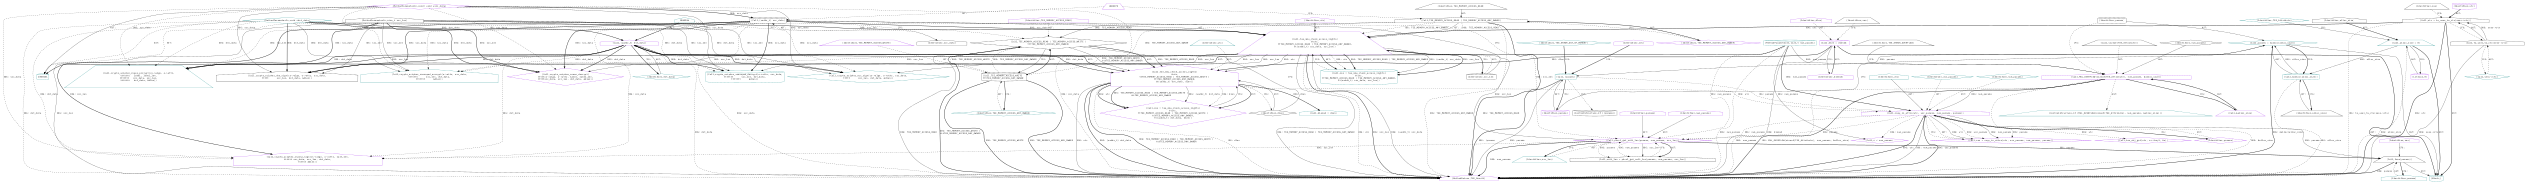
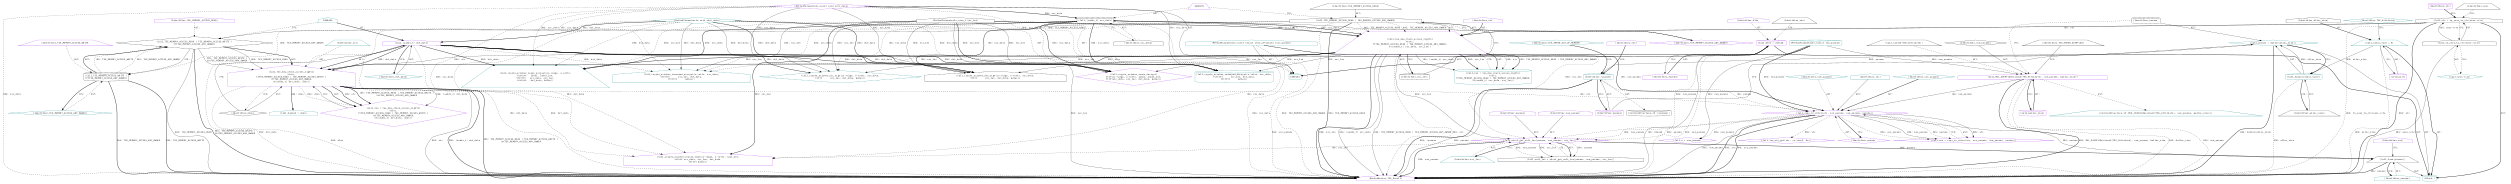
  digraph {
    fontname="IBM Plex Mono"
    node [color=purple fontname="IBM Plex Mono" shape=house]
    edge [fontname="IBM Plex Mono" style=dashed]
    n1 [color=black label="(Call,free(params))" shape=trapezium]
    n2 [label="(MethodReturn,TEE_Result)"]
    n3 [color=teal label="(Block,)" shape=cylinder]
    n4 [color=teal label="(Identifier,params)"]
    n5 [label="(Call,pkcs1_get_salt_len(params, num_params, src_len))" shape=diamond]
    n6 [color=black label="(Call,salt_len = pkcs1_get_salt_len(params, num_params, src_len))"]
    n7 [color=teal label="(Identifier,src_len)" shape=trapezium]
    n8 [label="(Call,crypto_acipher_rsassa_sign(cs->algo, o->attr, salt_len,\n\t\t\t\t\t\t src_data, src_len, dst_data,\n\t\t\t\t\t\t &dlen))"]
-   n9 [label="(Call,copy_in_attrs(utc, usr_params, num_params, params))"]
+   n9 [label="(Call,copy_in_attrs(utc, usr_params, num_params, params))" shape=diamond]
    n10 [label="(Identifier,params)" shape=diamond]
    n11 [label="(Call,res = copy_in_attrs(utc, usr_params, num_params, params))" shape=diamond]
    n12 [label="(Call,n < num_params)" shape=diamond]
    n13 [label="(Call,tee_obj_get(utc, cs->key1, &o))" shape=diamond]
    n14 [label="(Call,tee_mmu_check_access_rights(\n\t\tutc,\n\t\tTEE_MEMORY_ACCESS_READ | TEE_MEMORY_ACCESS_WRITE |\n\t\t\tTEE_MEMORY_ACCESS_ANY_OWNER,\n\t\t(uaddr_t) dst_data, dlen))"]
    n15 [color=teal label="(Call,dlen64 = dlen)"]
    n16 [label="(Call,res = tee_mmu_check_access_rights(\n\t\tutc,\n\t\tTEE_MEMORY_ACCESS_READ | TEE_MEMORY_ACCESS_WRITE |\n\t\t\tTEE_MEMORY_ACCESS_ANY_OWNER,\n\t\t(uaddr_t) dst_data, dlen))" shape=diamond]
    n17 [color=black label="(Identifier,dlen)" shape=diamond]
    n18 [label="(Call,(uaddr_t) dst_data)"]
    n19 [label="(Call,tee_mmu_check_access_rights(\n\t\tutc,\n\t\tTEE_MEMORY_ACCESS_READ | TEE_MEMORY_ACCESS_ANY_OWNER,\n\t\t(uaddr_t) src_data, src_len))" shape=trapezium]
    n20 [color=black label="(Call,crypto_acipher_dsa_sign(cs->algo, o->attr, src_data,\n\t\t\t\t\t      src_len, dst_data, &dlen))"]
    n21 [color=black label="(Identifier,src_len)" shape=cylinder]
    n22 [color=teal label="(Call,res = tee_mmu_check_access_rights(\n\t\tutc,\n\t\tTEE_MEMORY_ACCESS_READ | TEE_MEMORY_ACCESS_ANY_OWNER,\n\t\t(uaddr_t) src_data, src_len))" shape=cylinder]
    n23 [color=teal label="(Call,crypto_acipher_rsaes_encrypt(cs->algo, o->attr,\n\t\t\t\t\t\t\t   label, label_len,\n\t\t\t\t\t\t\t   src_data, src_len,\n\t\t\t\t\t\t\t   dst_data, &dlen))" shape=trapezium]
    n24 [label="(Call,crypto_acipher_rsaes_decrypt(\n\t\t\t\t\tcs->algo, o->attr, label, label_len,\n\t\t\t\t\tsrc_data, src_len, dst_data, &dlen))" shape=diamond]
    n25 [color=teal label="(Call,crypto_acipher_ecc_sign(cs->algo, o->attr, src_data,\n\t\t\t\t\t      src_len, dst_data, &dlen))" shape=diamond]
    n26 [color=teal label="(Call,crypto_acipher_rsanopad_encrypt(o->attr, src_data,\n\t\t\t\t\t\t\t      src_len, dst_data,\n\t\t\t\t\t\t\t      &dlen))"]
    n27 [color=teal label="(Call,crypto_acipher_rsanopad_decrypt(o->attr, src_data,\n\t\t\t\t\t\t\t      src_len, dst_data,\n\t\t\t\t\t\t\t      &dlen))" shape=cylinder]
    n28 [color=black label="(Call,(uaddr_t) src_data)" shape=cylinder]
    n29 [color=black label="(Call,utc = to_user_ta_ctx(sess->ctx))"]
    n30 [color=black label="(Call,to_user_ta_ctx(sess->ctx))"]
    n31 [color=teal label="(Call,sess->ctx)" shape=diamond]
    n32 [color=black label="(Call,TEE_MEMORY_ACCESS_READ | TEE_MEMORY_ACCESS_ANY_OWNER)"]
    n33 [color=black label="(Call,TEE_MEMORY_ACCESS_READ | TEE_MEMORY_ACCESS_WRITE |\n\t\t\tTEE_MEMORY_ACCESS_ANY_OWNER)" shape=diamond]
    n34 [color=black label="(Call,TEE_MEMORY_ACCESS_WRITE |\n\t\t\tTEE_MEMORY_ACCESS_ANY_OWNER)" shape=cylinder]
    n35 [label="(Identifier,TEE_MEMORY_ACCESS_ANY_OWNER)" shape=diamond]
    n36 [color=teal label="(Identifier,TEE_MEMORY_ACCESS_ANY_OWNER)" shape=diamond]
    n37 [color=black label="(Identifier,src_data)"]
    n38 [label="(MethodParameterIn,const void *src_data)" shape=diamond]
    1000101 [color=teal shape=cylinder]
    n40 [color=black label="(MethodParameterIn,size_t src_len)"]
    n41 [color=teal label="(Identifier,dst_data)" shape=diamond]
    n42 [color=teal label="(MethodParameterIn,void *dst_data)" shape=diamond]
    n43 [label="(Call,dlen = dlen64)" shape=cylinder]
    n44 [label="(Identifier,dlen64)"]
+   n45 [color=teal label="(MethodParameterIn,const struct utee_attribute *usr_params)"]
    n46 [label="(Call,MUL_OVERFLOW(sizeof(TEE_Attribute), num_params, &alloc_size))"]
    n47 [color=teal label="(ControlStructure,if (MUL_OVERFLOW(sizeof(TEE_Attribute), num_params, &alloc_size)))" shape=trapezium]
-   n48 [label="(Call,&alloc_size)" shape=trapezium]
+   n48 [label="(Call,&alloc_size)" shape=cylinder]
    n49 [color=teal label="(MethodParameterIn,size_t num_params)" shape=cylinder]
-   n50 [color=teal label="(Call,!params)" shape=cylinder]
+   n50 [color=teal label="(Identifier,!params)" shape=cylinder]
    n51 [label="(Identifier,params)" shape=cylinder]
    n52 [color=black label="(ControlStructure,if (!params))" shape=cylinder]
    n53 [color=teal label="(Call,params = malloc(alloc_size))" shape=diamond]
    n54 [color=teal label="(Call,malloc(alloc_size))" shape=cylinder]
    n55 [color=black label="(Identifier,alloc_size)" shape=trapezium]
    n56 [color=teal label="(Call,alloc_size = 0)" shape=trapezium]
    n57 [label="(Literal,0)" shape=cylinder]
    n58 [label="(Identifier,res)"]
    n59 [color=black label="(Identifier,TEE_MEMORY_ACCESS_READ)" shape=trapezium]
    n60 [color=teal label="(Identifier,num_params)" shape=diamond]
    n61 [color=black label="(Call,sizeof(TEE_Attribute))" shape=trapezium]
    n62 [label="(Identifier,TEE_MEMORY_ACCESS_WRITE)" shape=trapezium]
    n63 [label="(Identifier,utc)" shape=cylinder]
    n64 [label="(Identifier,TEE_MEMORY_ACCESS_READ)"]
    n65 [label="(Identifier,dlen)"]
    n66 [label="(Identifier,params)"]
    n67 [label="(Identifier,utc)"]
    n68 [color=black label="(Identifier,alloc_size)"]
    n69 [color=teal label="(Identifier,TEE_Attribute)" shape=diamond]
    n70 [color=teal label="(Identifier,utc)"]
    n71 [color=black label="(Identifier,params)" shape=cylinder]
    n72 [label="(Identifier,num_params)"]
    n73 [label="(Identifier,res)"]
    n74 [color=black label="(Identifier,res)" shape=trapezium]
    n75 [color=black label="(Identifier,num_params)" shape=diamond]
    n76 [color=teal label="(Identifier,usr_params)" shape=diamond]
    n77 [color=black label="(Identifier,TEE_ERROR_OVERFLOW)" shape=trapezium]
    n78 [color=teal label="(Identifier,TEE_ERROR_OUT_OF_MEMORY)" shape=diamond]
    n79 [color=teal label="(Identifier,utc)" shape=trapezium]
    n80 [color=black label="(Identifier,res)" shape=trapezium]
    1000170 [shape=trapezium]
    1000206 [color=teal]
    n1 -> n2 [label="DDG: params" style=bold]
    n1 -> n3 [label="AST: " style=solid]
    n1 -> n4 [label="CFG: " style=bold]
    n4 -> n1 [label="AST: "]
    n5 -> n1 [label="DDG: params" style=bold]
    n5 -> n2 [label="DDG: num_params" style=bold]
    n5 -> n6 [label="AST: " style=bold]
    n5 -> n6 [label="DDG: params"]
    n5 -> n6 [label="DDG: num_params"]
    n5 -> n6 [label="DDG: src_len" style=solid]
    n5 -> n7 [label="CFG: " style=bold]
    n5 -> n8 [label="DDG: src_len"]
    n6 -> n5 [label="CFG: "]
    n7 -> n5 [label="AST: "]
    n9 -> n1 [label="DDG: params" style=solid]
    n9 -> n2 [label="DDG: utc" style=bold]
    n9 -> n2 [label="DDG: num_params" style=solid]
    n9 -> n2 [label="DDG: usr_params" style=bold]
    n9 -> n5 [label="DDG: params"]
    n9 -> n5 [label="DDG: num_params"]
    n9 -> n10 [label="CFG: " style=bold]
    n9 -> n11 [label="AST: "]
    n9 -> n11 [label="DDG: utc" style=solid]
    n9 -> n11 [label="DDG: usr_params"]
    n9 -> n11 [label="DDG: num_params" style=solid]
    n9 -> n11 [label="DDG: params"]
    n9 -> n12 [label="DDG: num_params"]
    n9 -> n13 [label="DDG: utc"]
    n10 -> n9 [label="AST: "]
    n11 -> n9 [label="CFG: "]
    n14 -> n2 [label="DDG: TEE_MEMORY_ACCESS_READ | TEE_MEMORY_ACCESS_WRITE |\n\t\t\tTEE_MEMORY_ACCESS_ANY_OWNER" style=bold]
    n14 -> n2 [label="DDG: dlen"]
    n14 -> n2 [label="DDG: utc" style=solid]
    n14 -> n2 [label="DDG: (uaddr_t) dst_data" style=bold]
    n14 -> n9 [label="DDG: utc"]
    n14 -> n15 [label="DDG: dlen" style=bold]
    n14 -> n16 [label="AST: " style=bold]
    n14 -> n16 [label="DDG: utc" style=bold]
    n14 -> n16 [label="DDG: TEE_MEMORY_ACCESS_READ | TEE_MEMORY_ACCESS_WRITE |\n\t\t\tTEE_MEMORY_ACCESS_ANY_OWNER" style=bold]
    n14 -> n16 [label="DDG: (uaddr_t) dst_data" style=solid]
    n14 -> n16 [label="DDG: dlen"]
    n14 -> n17 [label="CFG: "]
    n16 -> n14 [label="CFG: " style=solid]
    n17 -> n14 [label="AST: " style=solid]
    n17 -> n18 [label="CFG: " style=solid]
    n18 -> n2 [label="DDG: dst_data"]
    n18 -> n8 [label="DDG: dst_data"]
    n18 -> n14 [label="AST: " style=bold]
    n18 -> n14 [label="DDG: dst_data" style=bold]
    n18 -> n20 [label="DDG: dst_data" style=bold]
    n18 -> n23 [label="DDG: dst_data" style=bold]
    n18 -> n24 [label="DDG: dst_data" style=bold]
    n18 -> n25 [label="DDG: dst_data" style=bold]
    n18 -> n26 [label="DDG: dst_data"]
    n18 -> n27 [label="DDG: dst_data" style=bold]
    n18 -> n41 [label="CFG: " style=bold]
    n19 -> n2 [label="DDG: src_len" style=bold]
    n19 -> n2 [label="DDG: (uaddr_t) src_data" style=solid]
    n19 -> n2 [label="DDG: TEE_MEMORY_ACCESS_READ | TEE_MEMORY_ACCESS_ANY_OWNER" style=solid]
    n19 -> n2 [label="DDG: utc"]
    n19 -> n5 [label="DDG: src_len" style=solid]
    n19 -> n14 [label="DDG: utc" style=solid]
    n19 -> n20 [label="DDG: src_len" style=solid]
    n19 -> n21 [label="CFG: " style=bold]
    n19 -> n22 [label="AST: " style=bold]
    n19 -> n22 [label="DDG: utc"]
    n19 -> n22 [label="DDG: TEE_MEMORY_ACCESS_READ | TEE_MEMORY_ACCESS_ANY_OWNER" style=bold]
    n19 -> n22 [label="DDG: (uaddr_t) src_data" style=solid]
    n19 -> n22 [label="DDG: src_len" style=bold]
    n19 -> n23 [label="DDG: src_len" style=bold]
    n19 -> n24 [label="DDG: src_len" style=solid]
    n19 -> n25 [label="DDG: src_len" style=solid]
    n19 -> n26 [label="DDG: src_len"]
    n19 -> n27 [label="DDG: src_len" style=solid]
    n21 -> n19 [label="AST: "]
    n21 -> n28 [label="CFG: " style=solid]
    n22 -> n19 [label="CFG: "]
    n28 -> n2 [label="DDG: src_data"]
    n28 -> n8 [label="DDG: src_data"]
    n28 -> n19 [label="AST: " style=solid]
    n28 -> n19 [label="DDG: src_data" style=bold]
    n28 -> n20 [label="DDG: src_data" style=bold]
    n28 -> n23 [label="DDG: src_data" style=bold]
    n28 -> n24 [label="DDG: src_data" style=bold]
    n28 -> n25 [label="DDG: src_data"]
    n28 -> n26 [label="DDG: src_data"]
    n28 -> n27 [label="DDG: src_data" style=bold]
    n28 -> n37 [label="CFG: "]
    n29 -> n2 [label="DDG: to_user_ta_ctx(sess->ctx)"]
    n29 -> n2 [label="DDG: utc" style=bold]
    n29 -> n3 [label="AST: " style=bold]
    n29 -> n19 [label="DDG: utc" style=bold]
    n29 -> n30 [label="CFG: "]
    n30 -> n2 [label="DDG: sess->ctx" style=solid]
    n30 -> n29 [label="AST: " style=solid]
    n30 -> n29 [label="DDG: sess->ctx" style=solid]
    n30 -> n31 [label="CFG: "]
    n31 -> n30 [label="AST: "]
    n32 -> n2 [label="DDG: TEE_MEMORY_ACCESS_ANY_OWNER"]
    n32 -> n2 [label="DDG: TEE_MEMORY_ACCESS_READ" style=bold]
    n32 -> n19 [label="AST: " style=solid]
    n32 -> n19 [label="DDG: TEE_MEMORY_ACCESS_READ"]
    n32 -> n19 [label="DDG: TEE_MEMORY_ACCESS_ANY_OWNER"]
    n32 -> n33 [label="DDG: TEE_MEMORY_ACCESS_READ" style=solid]
    n32 -> n34 [label="DDG: TEE_MEMORY_ACCESS_ANY_OWNER"]
    n32 -> n35 [label="CFG: "]
    n33 -> n2 [label="DDG: TEE_MEMORY_ACCESS_READ" style=solid]
    n33 -> n2 [label="DDG: TEE_MEMORY_ACCESS_WRITE |\n\t\t\tTEE_MEMORY_ACCESS_ANY_OWNER" style=bold]
    n33 -> n14 [label="AST: " style=bold]
    n33 -> n14 [label="DDG: TEE_MEMORY_ACCESS_READ" style=solid]
    n33 -> n14 [label="DDG: TEE_MEMORY_ACCESS_WRITE |\n\t\t\tTEE_MEMORY_ACCESS_ANY_OWNER" style=solid]
    n33 -> n34 [label="CFG: " style=solid]
    n34 -> n2 [label="DDG: TEE_MEMORY_ACCESS_WRITE" style=bold]
    n34 -> n2 [label="DDG: TEE_MEMORY_ACCESS_ANY_OWNER" style=bold]
    n34 -> n33 [label="AST: " style=bold]
    n34 -> n33 [label="DDG: TEE_MEMORY_ACCESS_WRITE"]
    n34 -> n33 [label="DDG: TEE_MEMORY_ACCESS_ANY_OWNER"]
    n34 -> n36 [label="CFG: " style=bold]
    n35 -> n32 [label="AST: " style=bold]
    n36 -> n34 [label="AST: "]
    n37 -> n28 [label="AST: "]
    n38 -> n2 [label="DDG: src_data"]
    n38 -> n8 [label="DDG: src_data"]
    n38 -> n20 [label="DDG: src_data" style=solid]
    n38 -> n23 [label="DDG: src_data"]
    n38 -> n24 [label="DDG: src_data"]
    n38 -> n25 [label="DDG: src_data" style=solid]
    n38 -> n26 [label="DDG: src_data"]
    n38 -> n27 [label="DDG: src_data" style=solid]
    n38 -> n28 [label="DDG: src_data" style=bold]
    n38 -> 1000101 [label="AST: " style=solid]
    n40 -> n2 [label="DDG: src_len" style=solid]
    n40 -> n5 [label="DDG: src_len"]
    n40 -> n8 [label="DDG: src_len" style=bold]
    n40 -> n19 [label="DDG: src_len" style=bold]
    n40 -> n20 [label="DDG: src_len" style=solid]
    n40 -> n23 [label="DDG: src_len"]
    n40 -> n24 [label="DDG: src_len" style=bold]
    n40 -> n25 [label="DDG: src_len" style=solid]
    n40 -> n26 [label="DDG: src_len" style=solid]
    n40 -> n27 [label="DDG: src_len" style=solid]
    n40 -> 1000101 [label="AST: "]
    n41 -> n18 [label="AST: " style=solid]
    n42 -> n2 [label="DDG: dst_data"]
    n42 -> n8 [label="DDG: dst_data"]
    n42 -> n18 [label="DDG: dst_data" style=bold]
    n42 -> n20 [label="DDG: dst_data" style=bold]
    n42 -> n23 [label="DDG: dst_data"]
    n42 -> n24 [label="DDG: dst_data" style=bold]
    n42 -> n25 [label="DDG: dst_data" style=solid]
    n42 -> n26 [label="DDG: dst_data" style=solid]
    n42 -> n27 [label="DDG: dst_data"]
    n42 -> 1000101 [label="AST: "]
    n43 -> n2 [label="DDG: dlen64" style=solid]
    n43 -> n3 [label="AST: " style=bold]
    n43 -> n14 [label="DDG: dlen" style=bold]
    n43 -> n44 [label="CFG: " style=solid]
    n44 -> n43 [label="AST: " style=bold]
+   n45 -> n2 [label="DDG: usr_params"]
+   n45 -> n9 [label="DDG: usr_params" style=bold]
+   n45 -> 1000101 [label="AST: " style=solid]
    n46 -> n2 [label="DDG: num_params"]
    n46 -> n2 [label="DDG: MUL_OVERFLOW(sizeof(TEE_Attribute), num_params, &alloc_size)" style=bold]
    n46 -> n2 [label="DDG: &alloc_size"]
    n46 -> n9 [label="DDG: num_params" style=solid]
    n46 -> n47 [label="AST: "]
    n46 -> n48 [label="CFG: " style=bold]
    n48 -> n46 [label="AST: " style=bold]
    n49 -> n2 [label="DDG: num_params"]
    n49 -> n5 [label="DDG: num_params"]
    n49 -> n9 [label="DDG: num_params" style=bold]
    n49 -> n12 [label="DDG: num_params" style=solid]
    n49 -> 1000101 [label="AST: " style=bold]
    n49 -> n46 [label="DDG: num_params" style=solid]
    n50 -> n2 [label="DDG: !params" style=bold]
    n50 -> n2 [label="DDG: params" style=solid]
    n50 -> n9 [label="DDG: params"]
    n50 -> n51 [label="CFG: " style=bold]
    n50 -> n52 [label="AST: "]
    n51 -> n50 [label="AST: " style=solid]
    n51 -> n53 [label="CFG: " style=solid]
    n53 -> n2 [label="DDG: malloc(alloc_size)" style=bold]
    n53 -> n3 [label="AST: " style=solid]
    n53 -> n50 [label="DDG: params" style=solid]
    n53 -> n54 [label="CFG: " style=bold]
    n54 -> n2 [label="DDG: alloc_size"]
    n54 -> n53 [label="AST: " style=solid]
    n54 -> n53 [label="DDG: alloc_size" style=solid]
    n54 -> n55 [label="CFG: " style=bold]
    n55 -> n54 [label="AST: " style=solid]
    n56 -> n2 [label="DDG: alloc_size"]
    n56 -> n3 [label="AST: " style=bold]
    n56 -> n54 [label="DDG: alloc_size" style=solid]
    n56 -> n57 [label="CFG: " style=solid]
    n57 -> n56 [label="AST: " style=solid]
    n58 -> n1 [label="CFG: " style=solid]
    n59 -> n32 [label="AST: " style=solid]
    n60 -> n9 [label="AST: "]
    n61 -> n46 [label="AST: "]
    n62 -> n34 [label="AST: "]
    n63 -> n29 [label="AST: " style=bold]
    n64 -> n33 [label="AST: "]
    n65 -> n43 [label="AST: "]
    n66 -> n5 [label="AST: " style=solid]
    n67 -> n19 [label="AST: " style=bold]
    n68 -> n56 [label="AST: " style=bold]
    n69 -> n56 [label="CFG: " style=solid]
    n70 -> n9 [label="AST: " style=solid]
    n71 -> n46 [label="CFG: "]
    n71 -> n53 [label="AST: " style=solid]
    n72 -> n5 [label="AST: " style=solid]
    n73 -> n50 [label="CFG: " style=bold]
    n74 -> n29 [label="CFG: "]
    n75 -> n46 [label="AST: " style=solid]
-   n76 -> n9 [label="AST: "]
+   n76 -> n9 [label="AST: " style=bold]
    n77 -> n46 [label="CFG: " style=solid]
    n78 -> n50 [label="CFG: " style=bold]
    n79 -> n14 [label="AST: "]
    n80 -> n43 [label="CFG: "]
    1000170 -> n28 [label="AST: "]
    1000170 -> n32 [label="CFG: "]
    1000206 -> n18 [label="AST: " style=bold]
    1000206 -> n33 [label="CFG: "]
  }
